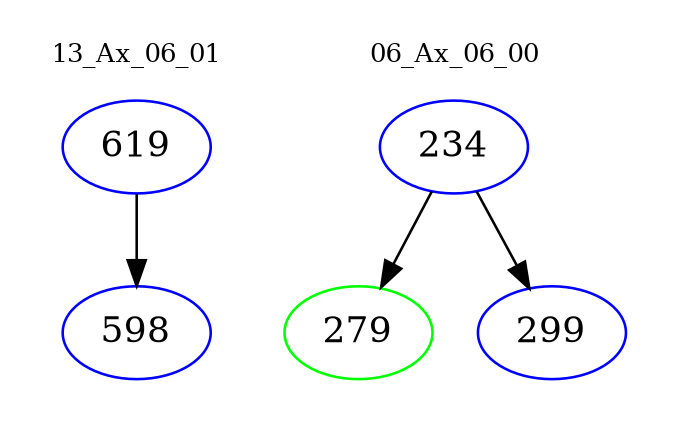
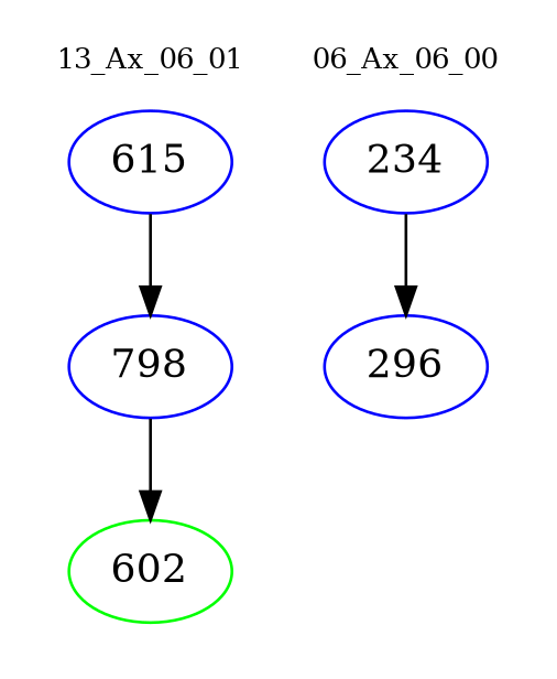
  digraph {
    node [color=blue]
    edge [color=black]
-   n1 [label=598]
-   n2 [label=619]
+   n1 [label=798]
+   n2 [label=615]
+   n3 [color=green label=602]
    n4 [label=234]
-   n5 [color=green label=279]
-   n6 [label=299]
+   n6 [label=296]
    subgraph cluster_1 {
      color=white
      fontsize=10
      label="13_Ax_06_01"
      n1
      n2
+     n3
    }
    subgraph cluster_2 {
      color=white
      fontsize=10
      label="06_Ax_06_00"
      n4
-     n5
      n6
    }
+   n1 -> n3
    n2 -> n1
-   n4 -> n5
    n4 -> n6
  }
